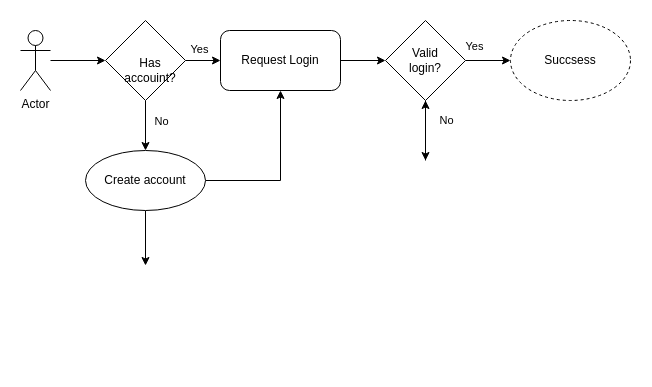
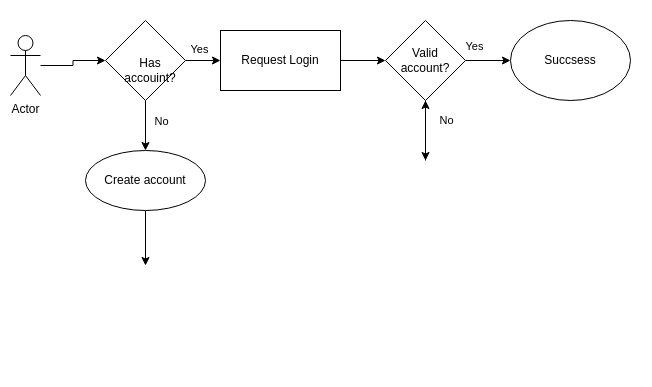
  <mxCell id="0" />
  <mxCell id="1" parent="0" />
  <mxCell id="2" value="" style="edgeStyle=orthogonalEdgeStyle;rounded=0;orthogonalLoop=1;jettySize=auto;html=1;" edge="1" parent="1" source="3" target="8"><mxGeometry relative="1" as="geometry" /></mxCell>
- <mxCell id="3" value="Actor" style="shape=umlActor;verticalLabelPosition=bottom;verticalAlign=top;html=1;outlineConnect=0;" vertex="1" parent="1"><mxGeometry x="20" y="30" width="30" height="60" as="geometry" /></mxCell>
+ <mxCell id="3" value="Actor" style="shape=umlActor;verticalLabelPosition=bottom;verticalAlign=top;html=1;outlineConnect=0;" vertex="1" parent="1"><mxGeometry x="10" y="35" width="30" height="60" as="geometry" /></mxCell>
  <mxCell id="4" value="" style="edgeStyle=orthogonalEdgeStyle;rounded=0;orthogonalLoop=1;jettySize=auto;html=1;" edge="1" parent="1" source="8" target="17"><mxGeometry relative="1" as="geometry" /></mxCell>
  <mxCell id="5" value="Yes" style="edgeLabel;html=1;align=center;verticalAlign=middle;resizable=0;points=[];" vertex="1" connectable="0" parent="4"><mxGeometry x="0.156" y="4" relative="1" as="geometry"><mxPoint x="272" y="-11" as="offset" /></mxGeometry></mxCell>
  <mxCell id="6" value="" style="edgeStyle=orthogonalEdgeStyle;rounded=0;orthogonalLoop=1;jettySize=auto;html=1;" edge="1" parent="1" source="8" target="22"><mxGeometry relative="1" as="geometry" /></mxCell>
  <mxCell id="7" value="No" style="edgeLabel;html=1;align=center;verticalAlign=middle;resizable=0;points=[];" vertex="1" connectable="0" parent="6"><mxGeometry x="-0.08" y="3" relative="1" as="geometry"><mxPoint x="12" y="-3" as="offset" /></mxGeometry></mxCell>
  <mxCell id="8" value="" style="rhombus;whiteSpace=wrap;html=1;verticalAlign=top;" vertex="1" parent="1"><mxGeometry x="105" y="20" width="80" height="80" as="geometry" /></mxCell>
  <mxCell id="9" value="Has accouint?" style="text;html=1;strokeColor=none;fillColor=none;align=center;verticalAlign=middle;whiteSpace=wrap;rounded=0;" vertex="1" parent="1"><mxGeometry x="120" y="55" width="60" height="30" as="geometry" /></mxCell>
  <mxCell id="10" value="" style="edgeStyle=orthogonalEdgeStyle;rounded=0;orthogonalLoop=1;jettySize=auto;html=1;" edge="1" parent="1" source="13" target="15"><mxGeometry relative="1" as="geometry" /></mxCell>
  <mxCell id="11" style="edgeStyle=orthogonalEdgeStyle;rounded=0;orthogonalLoop=1;jettySize=auto;html=1;exitX=0.5;exitY=0;exitDx=0;exitDy=0;entryX=0.5;entryY=0;entryDx=0;entryDy=0;" edge="1" parent="1" source="13" target="13"><mxGeometry relative="1" as="geometry" /></mxCell>
  <mxCell id="12" value="" style="edgeStyle=orthogonalEdgeStyle;rounded=0;orthogonalLoop=1;jettySize=auto;html=1;" edge="1" parent="1" source="13" target="19"><mxGeometry relative="1" as="geometry" /></mxCell>
  <mxCell id="13" value="" style="rhombus;whiteSpace=wrap;html=1;verticalAlign=top;" vertex="1" parent="1"><mxGeometry x="385" y="20" width="80" height="80" as="geometry" /></mxCell>
- <mxCell id="14" value="Valid login?" style="text;html=1;strokeColor=none;fillColor=none;align=center;verticalAlign=middle;whiteSpace=wrap;rounded=0;" vertex="1" parent="1"><mxGeometry x="395" y="37.5" width="60" height="45" as="geometry" /></mxCell>
- <mxCell id="15" value="Succsess" style="ellipse;whiteSpace=wrap;html=1;dashed=1;" vertex="1" parent="1"><mxGeometry x="510" y="20" width="120" height="80" as="geometry" /></mxCell>
+ <mxCell id="14" value="Valid account?" style="text;html=1;strokeColor=none;fillColor=none;align=center;verticalAlign=middle;whiteSpace=wrap;rounded=0;" vertex="1" parent="1"><mxGeometry x="395" y="37.5" width="60" height="45" as="geometry" /></mxCell>
+ <mxCell id="15" value="Succsess" style="ellipse;whiteSpace=wrap;html=1;" vertex="1" parent="1"><mxGeometry x="510" y="20" width="120" height="80" as="geometry" /></mxCell>
  <mxCell id="16" value="" style="edgeStyle=orthogonalEdgeStyle;rounded=0;orthogonalLoop=1;jettySize=auto;html=1;entryX=0;entryY=0.5;entryDx=0;entryDy=0;" edge="1" parent="1" source="17" target="13"><mxGeometry relative="1" as="geometry"><mxPoint x="380" y="60" as="targetPoint" /></mxGeometry></mxCell>
- <mxCell id="17" value="Request Login" style="rounded=1;whiteSpace=wrap;html=1;" vertex="1" parent="1"><mxGeometry x="220" y="30" width="120" height="60" as="geometry" /></mxCell>
+ <mxCell id="17" value="Request Login" style="whiteSpace=wrap;html=1;rounded=0;" vertex="1" parent="1"><mxGeometry x="220" y="30" width="120" height="60" as="geometry" /></mxCell>
  <mxCell id="18" value="" style="edgeStyle=orthogonalEdgeStyle;rounded=0;orthogonalLoop=1;jettySize=auto;html=1;entryX=0.5;entryY=1;entryDx=0;entryDy=0;" edge="1" parent="1" source="19" target="13"><mxGeometry relative="1" as="geometry" /></mxCell>
  <mxCell id="19" value="" style="shape=image;verticalLabelPosition=bottom;labelBackgroundColor=default;verticalAlign=top;aspect=fixed;imageAspect=0;image=https://w7.pngwing.com/pngs/956/695/png-transparent-mongodb-original-wordmark-logo-icon-thumbnail.png;" vertex="1" parent="1"><mxGeometry x="377.5" y="160" width="95" height="95" as="geometry" /></mxCell>
  <mxCell id="20" value="" style="edgeStyle=orthogonalEdgeStyle;rounded=0;orthogonalLoop=1;jettySize=auto;html=1;" edge="1" parent="1" source="22"><mxGeometry relative="1" as="geometry"><mxPoint x="145" y="265" as="targetPoint" /></mxGeometry></mxCell>
- <mxCell id="21" style="edgeStyle=orthogonalEdgeStyle;rounded=0;orthogonalLoop=1;jettySize=auto;html=1;entryX=0.5;entryY=1;entryDx=0;entryDy=0;" edge="1" parent="1" source="22" target="17"><mxGeometry relative="1" as="geometry" /></mxCell>
  <mxCell id="22" value="Create account" style="ellipse;whiteSpace=wrap;html=1;" vertex="1" parent="1"><mxGeometry x="85" y="150" width="120" height="60" as="geometry" /></mxCell>
  <mxCell id="23" value="" style="shape=image;verticalLabelPosition=bottom;labelBackgroundColor=default;verticalAlign=top;aspect=fixed;imageAspect=0;image=https://w7.pngwing.com/pngs/956/695/png-transparent-mongodb-original-wordmark-logo-icon-thumbnail.png;" vertex="1" parent="1"><mxGeometry x="97.5" y="270" width="95" height="95" as="geometry" /></mxCell>
  <mxCell id="24" value="Yes" style="edgeLabel;html=1;align=center;verticalAlign=middle;resizable=0;points=[];" vertex="1" connectable="0" parent="1"><mxGeometry x="203" y="55" as="geometry"><mxPoint x="-5" y="-7" as="offset" /></mxGeometry></mxCell>
  <mxCell id="25" value="No" style="edgeLabel;html=1;align=center;verticalAlign=middle;resizable=0;points=[];" vertex="1" connectable="0" parent="1"><mxGeometry x="160" y="130" as="geometry"><mxPoint x="285" y="-11" as="offset" /></mxGeometry></mxCell>
